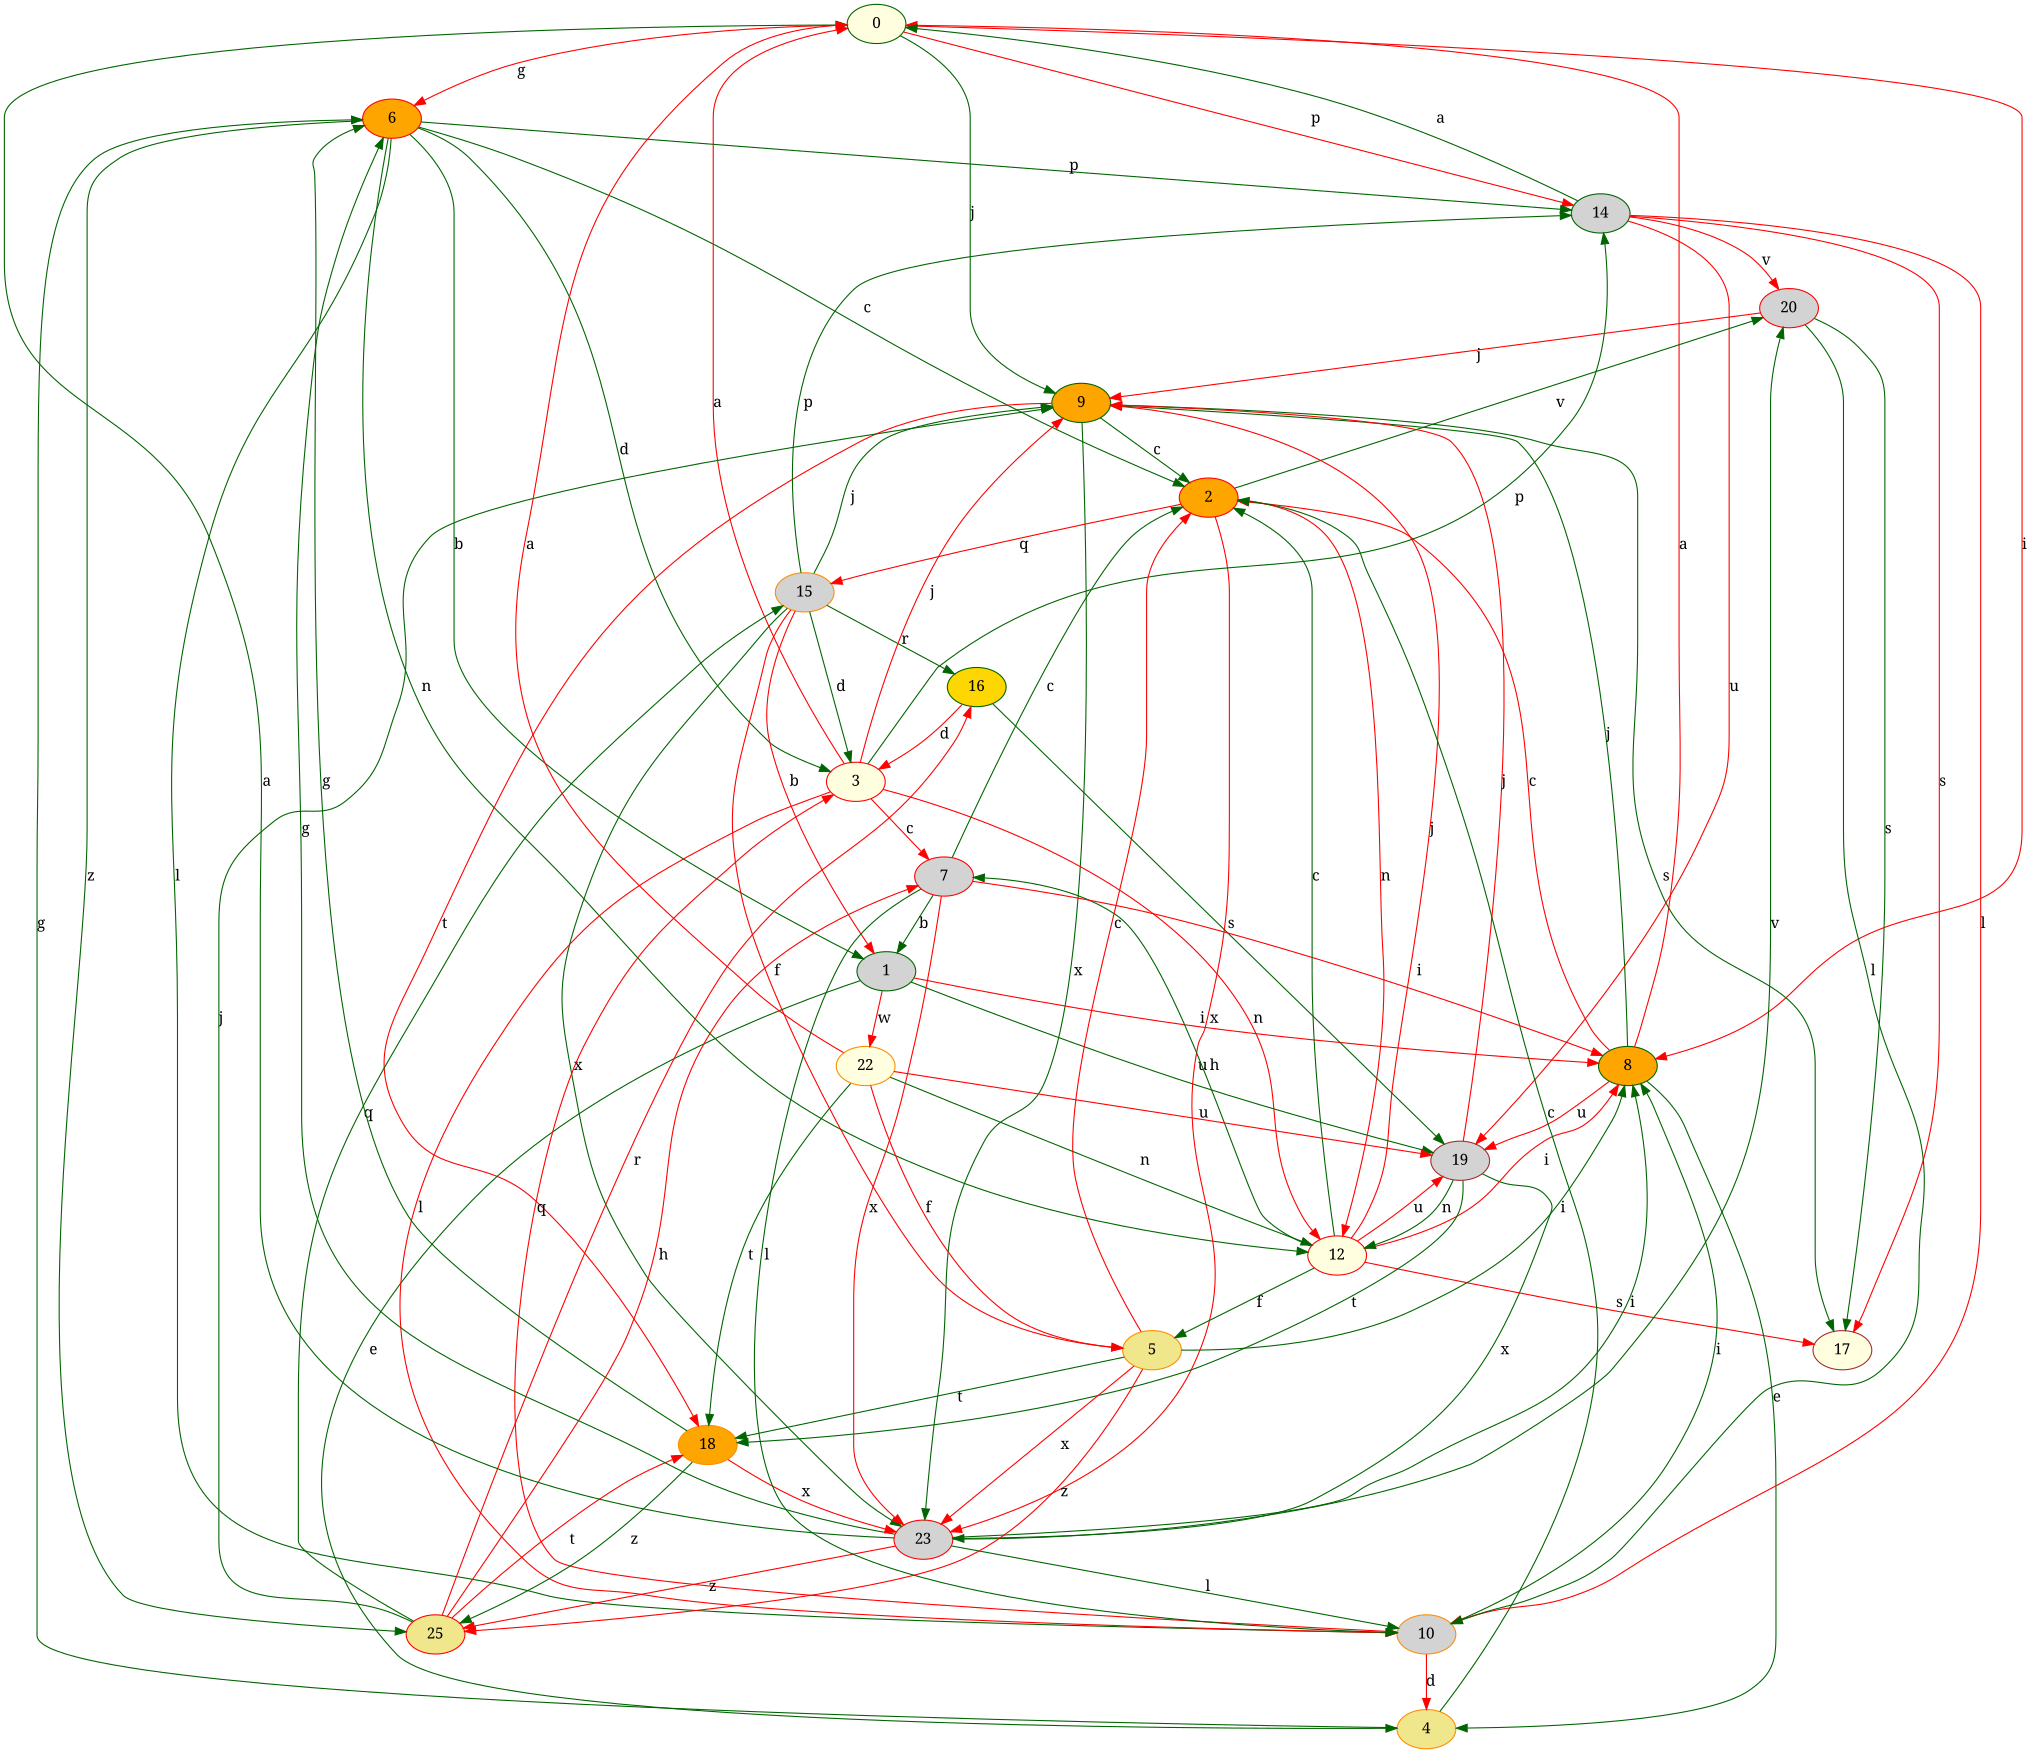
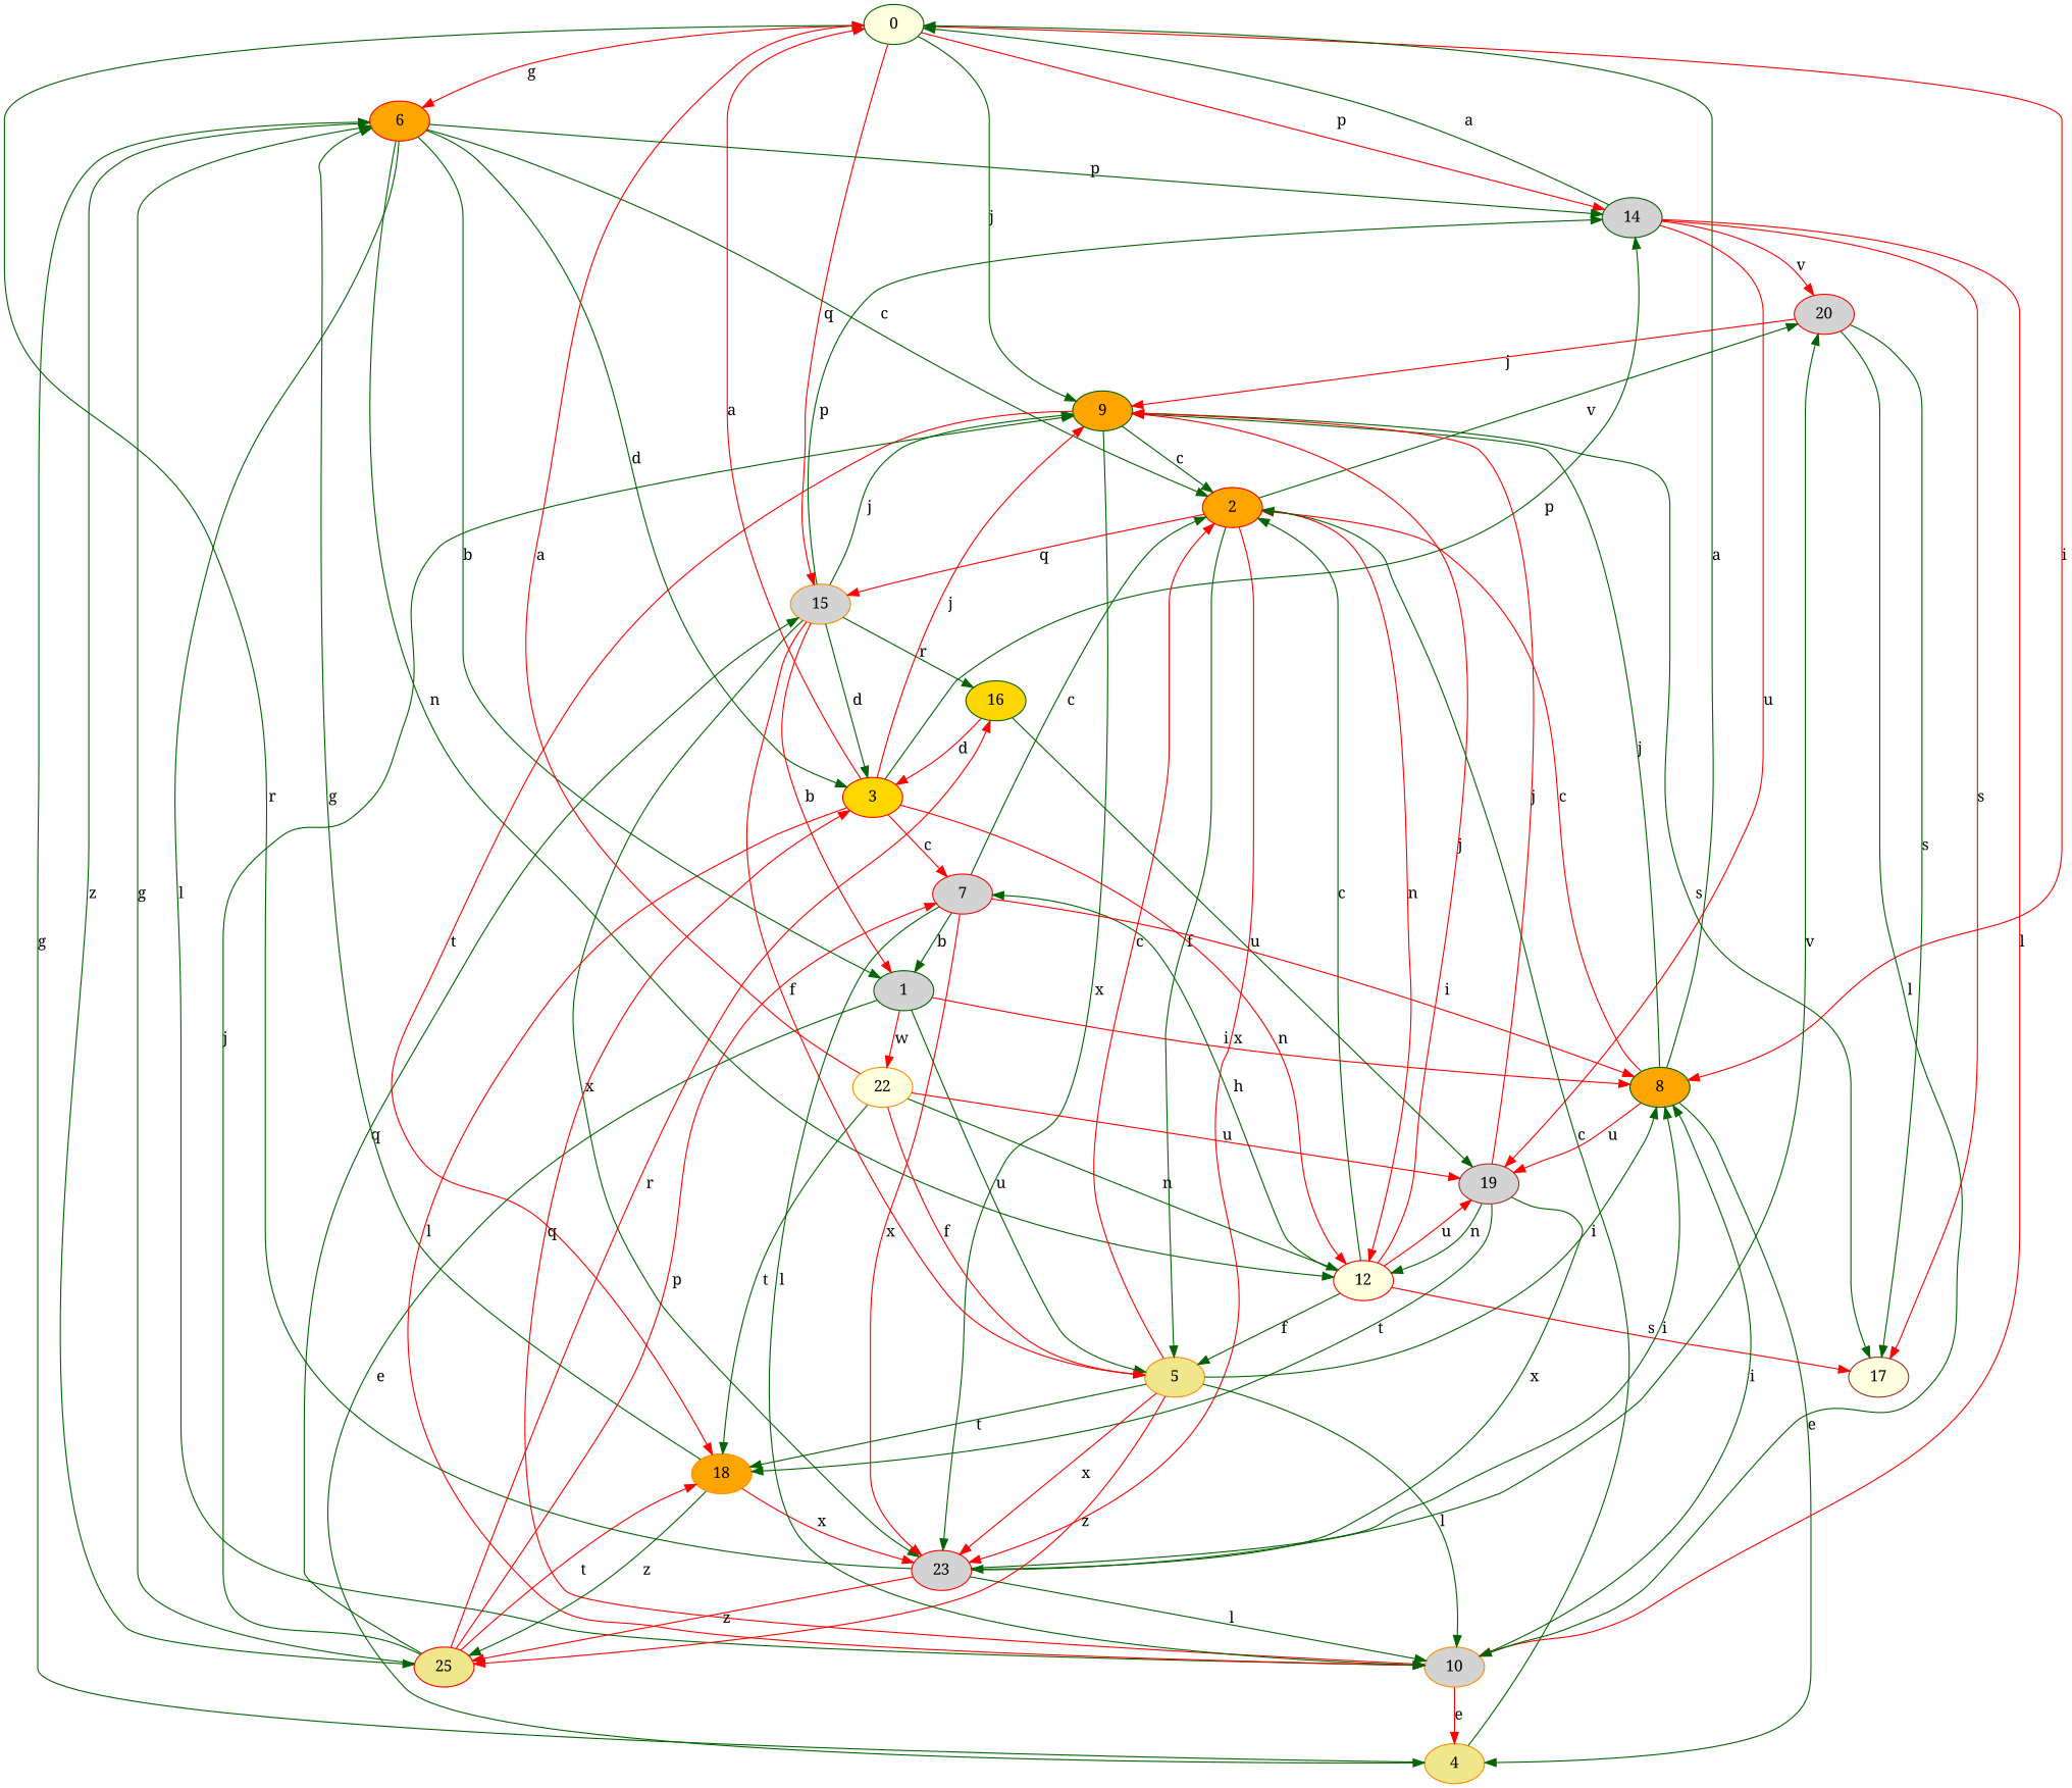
  strict digraph {
    fontname="Noto Serif"
    node [color=red fillcolor=lightgrey fontname="Noto Serif" style=filled]
    edge [color=darkgreen fontname="Noto Serif"]
    0 [color=darkgreen fillcolor=lightyellow]
    6 [fillcolor=orange]
    8 [color=darkgreen fillcolor=orange]
    9 [color=darkgreen fillcolor=orange]
    14 [color=darkgreen]
    15 [color=darkorange]
    1 [color=darkgreen]
    2 [fillcolor=orange]
    12 [fillcolor=lightyellow]
-   3 [fillcolor=lightyellow]
+   3 [fillcolor=gold]
    10 [color=darkorange]
    25 [fillcolor=khaki]
    4 [color=darkorange fillcolor=khaki]
    19 [color=brown]
    23
    18 [color=darkorange fillcolor=orange]
    17 [color=brown fillcolor=lightyellow]
    20
    5 [color=darkorange fillcolor=khaki]
    16 [color=darkgreen fillcolor=gold]
    22 [color=darkorange fillcolor=lightyellow]
    7
    0 -> 6 [color=red label=g]
    0 -> 8 [color=red label=i]
    0 -> 9 [label=j]
    0 -> 14 [color=red label=p]
+   0 -> 15 [color=red label=q]
    6 -> 14 [label=p]
    6 -> 1 [label=b]
    6 -> 2 [label=c]
    6 -> 12 [label=n]
    6 -> 3 [label=d]
    6 -> 10 [label=l]
    6 -> 25 [label=z]
-   8 -> 0 [color=red label=a]
+   8 -> 0 [label=a]
    8 -> 9 [label=j]
    8 -> 2 [color=red label=c]
    8 -> 4 [label=e]
    8 -> 19 [color=red label=u]
    9 -> 2 [label=c]
    9 -> 23 [label=x]
    9 -> 18 [color=red label=t]
    9 -> 17 [label=s]
    14 -> 0 [label=a]
    14 -> 10 [color=red label=l]
    14 -> 19 [color=red label=u]
    14 -> 17 [color=red label=s]
    14 -> 20 [color=red label=v]
    15 -> 9 [label=j]
    15 -> 14 [label=p]
    15 -> 1 [color=red label=b]
    15 -> 3 [label=d]
    15 -> 23 [label=x]
    15 -> 5 [color=red label=f]
    15 -> 16 [label=r]
    1 -> 8 [color=red label=i]
    1 -> 4 [label=e]
-   1 -> 19 [label=u]
+   1 -> 5 [label=u]
    1 -> 22 [color=red label=w]
    2 -> 15 [color=red label=q]
    2 -> 12 [color=red label=n]
    2 -> 23 [color=red label=x]
    2 -> 20 [label=v]
-   12 -> 8 [color=red label=i]
+   2 -> 5 [label=f]
    12 -> 9 [color=red label=j]
    12 -> 2 [label=c]
    12 -> 19 [color=red label=u]
    12 -> 17 [color=red label=s]
    12 -> 5 [label=f]
    12 -> 7 [label=h]
    3 -> 0 [color=red label=a]
    3 -> 9 [color=red label=j]
    3 -> 14 [label=p]
    3 -> 12 [color=red label=n]
    3 -> 10 [color=red label=l]
    3 -> 7 [color=red label=c]
    10 -> 8 [label=i]
    10 -> 3 [color=red label=q]
-   10 -> 4 [color=red label=d]
-   23 -> 6 [label=g]
+   10 -> 4 [color=red label=e]
+   25 -> 6 [label=g]
    25 -> 9 [label=j]
    25 -> 15 [label=q]
    25 -> 18 [color=red label=t]
    25 -> 16 [color=red label=r]
-   25 -> 7 [color=red label=h]
+   25 -> 7 [color=red label=p]
    4 -> 6 [label=g]
    4 -> 2 [label=c]
    19 -> 9 [color=red label=j]
    19 -> 12 [label=n]
    19 -> 23 [label=x]
    19 -> 18 [label=t]
-   23 -> 0 [label=a]
+   23 -> 0 [label=r]
    23 -> 8 [label=i]
    23 -> 10 [label=l]
    23 -> 25 [color=red label=z]
    23 -> 20 [label=v]
    18 -> 6 [label=g]
    18 -> 25 [label=z]
    18 -> 23 [color=red label=x]
    20 -> 9 [color=red label=j]
    20 -> 10 [label=l]
    20 -> 17 [label=s]
    5 -> 8 [label=i]
    5 -> 2 [color=red label=c]
+   5 -> 10 [label=l]
    5 -> 25 [color=red label=z]
    5 -> 23 [color=red label=x]
    5 -> 18 [label=t]
    16 -> 3 [color=red label=d]
-   16 -> 19 [label=s]
+   16 -> 19 [label=u]
    22 -> 0 [color=red label=a]
    22 -> 12 [label=n]
    22 -> 19 [color=red label=u]
    22 -> 18 [label=t]
    22 -> 5 [color=red label=f]
    7 -> 8 [color=red label=i]
    7 -> 1 [label=b]
    7 -> 2 [label=c]
    7 -> 10 [label=l]
    7 -> 23 [color=red label=x]
  }
